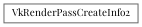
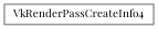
  digraph {
    rankdir=LR
    fontname="Playfair Display"
-   n1 [color=grey40 fillcolor=white fontname="Playfair Display" fontsize=10 height=0.2 label=VkRenderPassCreateInfo2 shape=box style=filled width=0.4]
+   n1 [color=grey40 fillcolor=white fontname="Playfair Display" fontsize=10 height=0.2 label=VkRenderPassCreateInfo4 shape=box style=filled width=0.4]
  }
